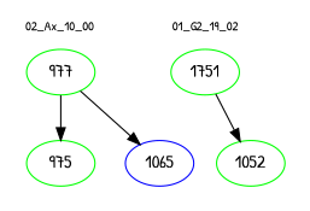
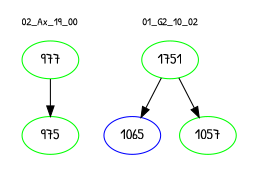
  digraph {
    fontname="Patrick Hand"
    node [color=green fontname="Patrick Hand"]
    edge [color=black fontname="Patrick Hand"]
    n1 [label=977]
    n2 [label=975]
    n3 [label=1751]
    n4 [color=blue label=1065]
-   n5 [label=1052]
+   n5 [label=1057]
    subgraph cluster_1 {
      color=white
      fontsize=10
-     label="02_Ax_10_00"
+     label="02_Ax_19_00"
      n1
      n2
    }
    subgraph cluster_2 {
      color=white
      fontsize=10
-     label="01_G2_19_02"
+     label="01_G2_10_02"
      n3
      n4
      n5
    }
    n1 -> n2
-   n1 -> n4
+   n3 -> n4
    n3 -> n5
  }
